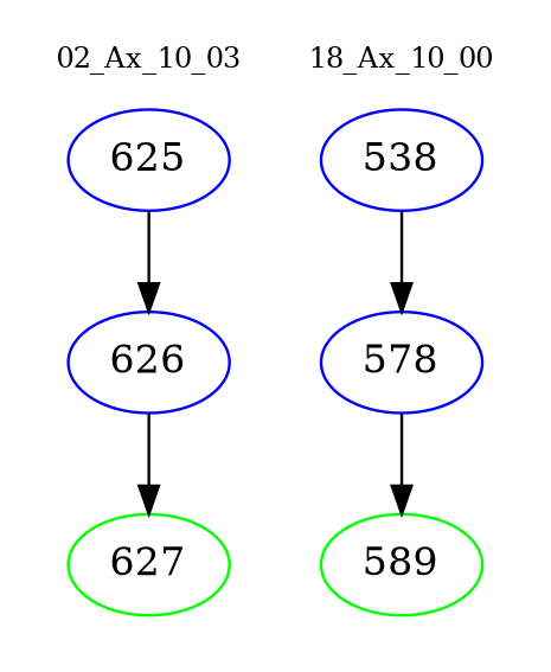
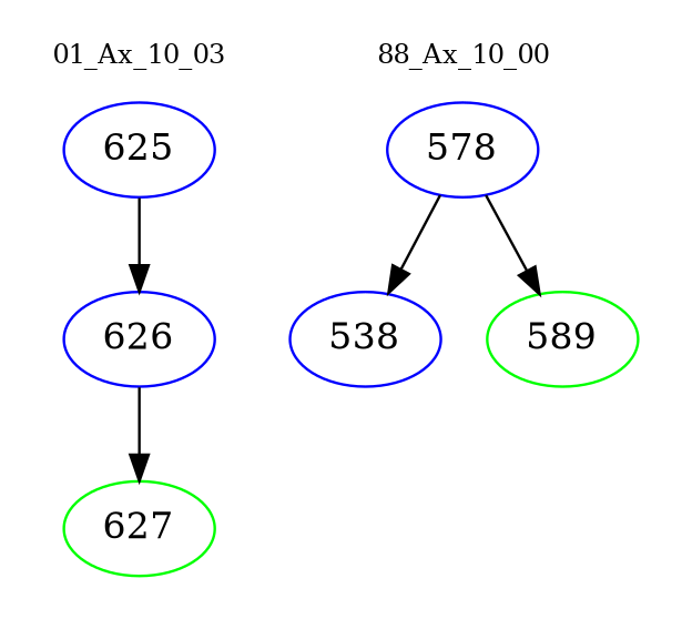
  digraph {
    node [color=blue]
    edge [color=black]
    n1 [label=626]
    n2 [label=625]
    n3 [color=green label=627]
    n4 [label=578]
    n5 [label=538]
    n6 [color=green label=589]
    subgraph cluster_1 {
      color=white
      fontsize=10
-     label="02_Ax_10_03"
+     label="01_Ax_10_03"
      n1
      n2
      n3
    }
    subgraph cluster_2 {
      color=white
      fontsize=10
-     label="18_Ax_10_00"
+     label="88_Ax_10_00"
      n4
      n5
      n6
    }
    n1 -> n3
    n2 -> n1
-   n5 -> n4
+   n4 -> n5
    n4 -> n6
  }
